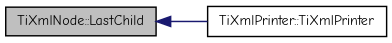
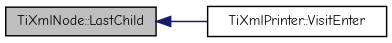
  digraph {
    rankdir=LR
    fontname="Comic Neue"
    node [color=black fontname="Comic Neue" fontsize=10 shape=record style=filled]
    n1 [fillcolor=grey75 fontcolor=black height=0.2 label="TiXmlNode::LastChild" width=0.4]
-   n2 [fillcolor=white height=0.2 label="TiXmlPrinter::TiXmlPrinter" width=0.4]
+   n2 [fillcolor=white height=0.2 label="TiXmlPrinter::VisitEnter" width=0.4]
    n1 -> n2 [color=midnightblue dir=back fontname="Comic Neue" fontsize=10 labelfontname=Helvetica labelfontsize=10 style=solid]
  }
